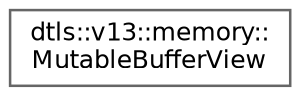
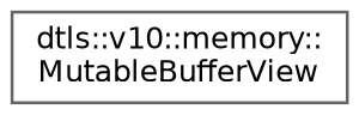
  digraph {
    rankdir=LR
-   n1 [color=grey40 fillcolor=white fontname=Helvetica fontsize=10 height=0.2 label="dtls::v13::memory::\lMutableBufferView" shape=box style=filled width=0.4]
+   n1 [color=grey40 fillcolor=white fontname=Helvetica fontsize=10 height=0.2 label="dtls::v10::memory::\lMutableBufferView" shape=box style=filled width=0.4]
  }
